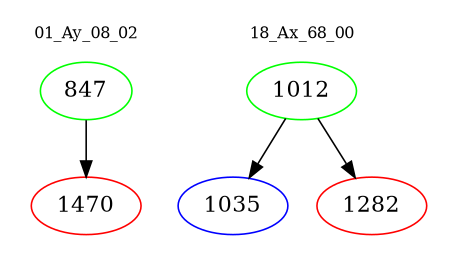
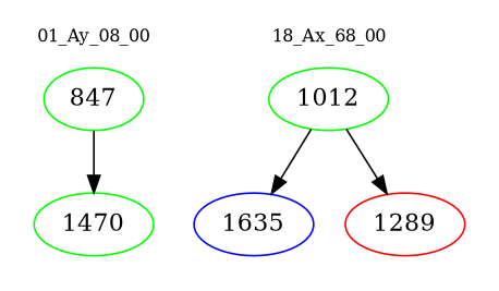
  digraph {
    node [color=green]
    edge [color=black]
    n1 [label=847]
-   n2 [color=red label=1470]
+   n2 [label=1470]
    n3 [label=1012]
-   n4 [color=blue label=1035]
-   n5 [color=red label=1282]
+   n4 [color=blue label=1635]
+   n5 [color=red label=1289]
    subgraph cluster_1 {
      color=white
      fontsize=10
-     label="01_Ay_08_02"
+     label="01_Ay_08_00"
      n1
      n2
    }
    subgraph cluster_2 {
      color=white
      fontsize=10
      label="18_Ax_68_00"
      n3
      n4
      n5
    }
    n1 -> n2
    n3 -> n4
    n3 -> n5
  }
